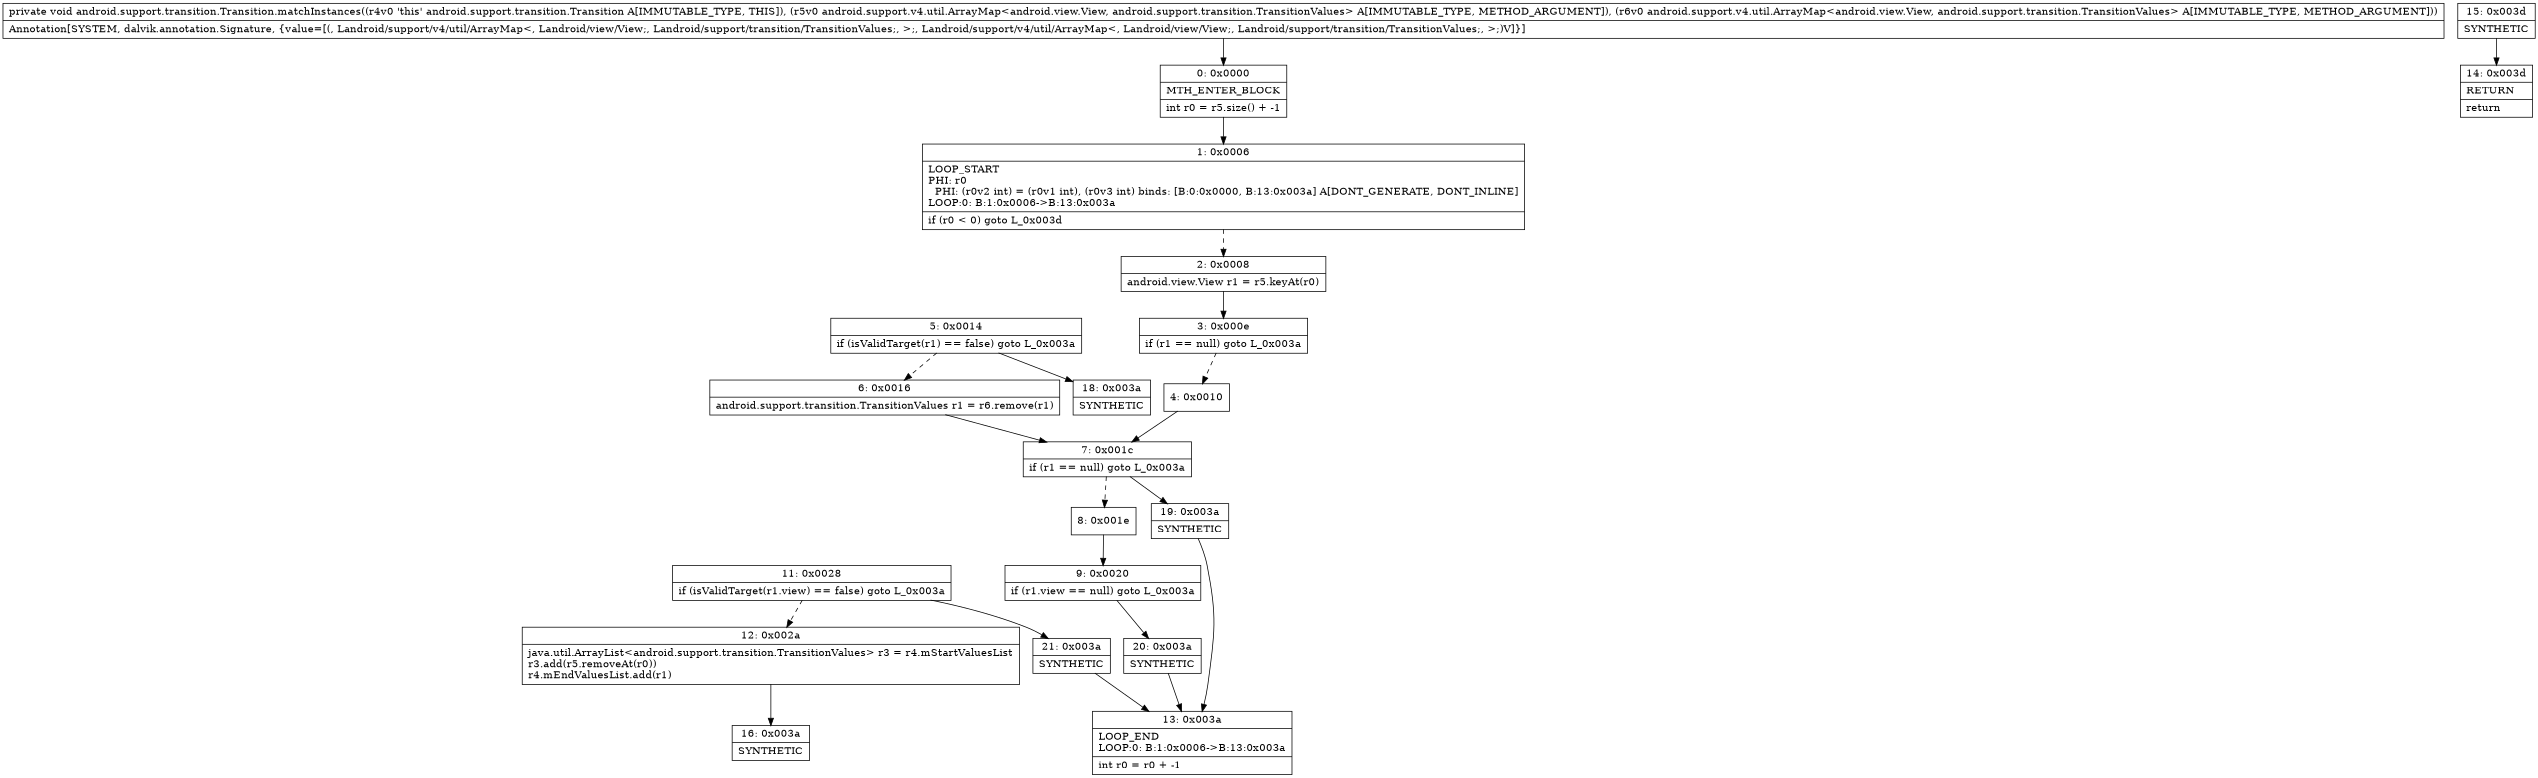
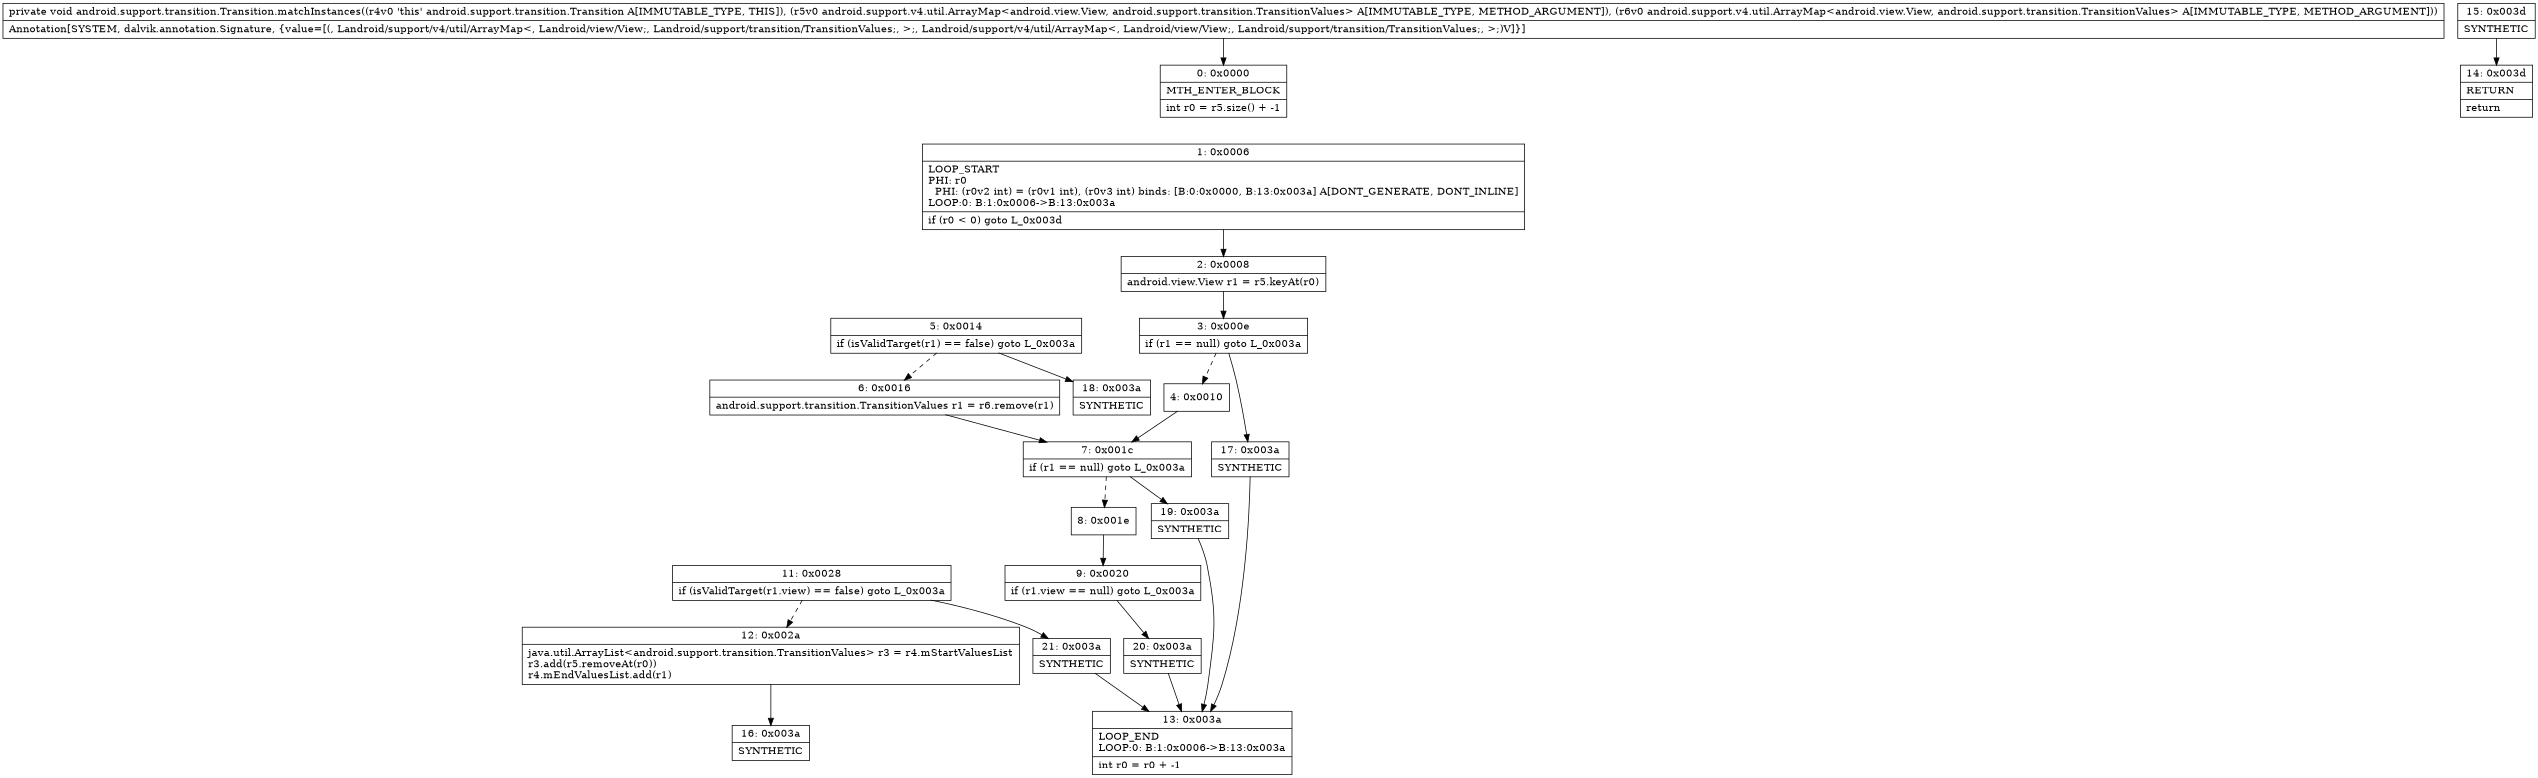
  digraph {
    node [shape=record]
    n1 [label="{0\:\ 0x0000|MTH_ENTER_BLOCK\l|int r0 = r5.size() + \-1\l}"]
    n2 [label="{1\:\ 0x0006|LOOP_START\lPHI: r0 \l  PHI: (r0v2 int) = (r0v1 int), (r0v3 int) binds: [B:0:0x0000, B:13:0x003a] A[DONT_GENERATE, DONT_INLINE]\lLOOP:0: B:1:0x0006\-\>B:13:0x003a\l|if (r0 \< 0) goto L_0x003d\l}"]
    n3 [label="{2\:\ 0x0008|android.view.View r1 = r5.keyAt(r0)\l}"]
    n4 [label="{3\:\ 0x000e|if (r1 == null) goto L_0x003a\l}"]
    n5 [label="{15\:\ 0x003d|SYNTHETIC\l}"]
    n6 [label="{14\:\ 0x003d|RETURN\l|return\l}"]
    n7 [label="{4\:\ 0x0010}"]
+   n8 [label="{17\:\ 0x003a|SYNTHETIC\l}"]
    n9 [label="{7\:\ 0x001c|if (r1 == null) goto L_0x003a\l}"]
    n10 [label="{13\:\ 0x003a|LOOP_END\lLOOP:0: B:1:0x0006\-\>B:13:0x003a\l|int r0 = r0 + \-1\l}"]
    n11 [label="{5\:\ 0x0014|if (isValidTarget(r1) == false) goto L_0x003a\l}"]
    n12 [label="{6\:\ 0x0016|android.support.transition.TransitionValues r1 = r6.remove(r1)\l}"]
    n13 [label="{18\:\ 0x003a|SYNTHETIC\l}"]
    n14 [label="{8\:\ 0x001e}"]
    n15 [label="{19\:\ 0x003a|SYNTHETIC\l}"]
    n16 [label="{9\:\ 0x0020|if (r1.view == null) goto L_0x003a\l}"]
    n17 [label="{20\:\ 0x003a|SYNTHETIC\l}"]
    n18 [label="{11\:\ 0x0028|if (isValidTarget(r1.view) == false) goto L_0x003a\l}"]
    n19 [label="{12\:\ 0x002a|java.util.ArrayList\<android.support.transition.TransitionValues\> r3 = r4.mStartValuesList\lr3.add(r5.removeAt(r0))\lr4.mEndValuesList.add(r1)\l}"]
    n20 [label="{21\:\ 0x003a|SYNTHETIC\l}"]
    n21 [label="{16\:\ 0x003a|SYNTHETIC\l}"]
    n22 [label="{private void android.support.transition.Transition.matchInstances((r4v0 'this' android.support.transition.Transition A[IMMUTABLE_TYPE, THIS]), (r5v0 android.support.v4.util.ArrayMap\<android.view.View, android.support.transition.TransitionValues\> A[IMMUTABLE_TYPE, METHOD_ARGUMENT]), (r6v0 android.support.v4.util.ArrayMap\<android.view.View, android.support.transition.TransitionValues\> A[IMMUTABLE_TYPE, METHOD_ARGUMENT]))  | Annotation[SYSTEM, dalvik.annotation.Signature, \{value=[(, Landroid\/support\/v4\/util\/ArrayMap\<, Landroid\/view\/View;, Landroid\/support\/transition\/TransitionValues;, \>;, Landroid\/support\/v4\/util\/ArrayMap\<, Landroid\/view\/View;, Landroid\/support\/transition\/TransitionValues;, \>;)V]\}]\l}"]
-   n1 -> n2
-   n2 -> n3 [style=dashed]
+   n2 -> n3 [style=solid]
    n3 -> n4
    n4 -> n7 [style=dashed]
+   n4 -> n8
    n5 -> n6
    n7 -> n9
+   n8 -> n10
    n9 -> n14 [style=dashed]
    n9 -> n15
    n11 -> n12 [style=dashed]
    n11 -> n13
    n12 -> n9
    n14 -> n16
    n15 -> n10
    n16 -> n17
    n17 -> n10
    n18 -> n19 [style=dashed]
    n18 -> n20
    n19 -> n21
    n20 -> n10
    n22 -> n1
  }
